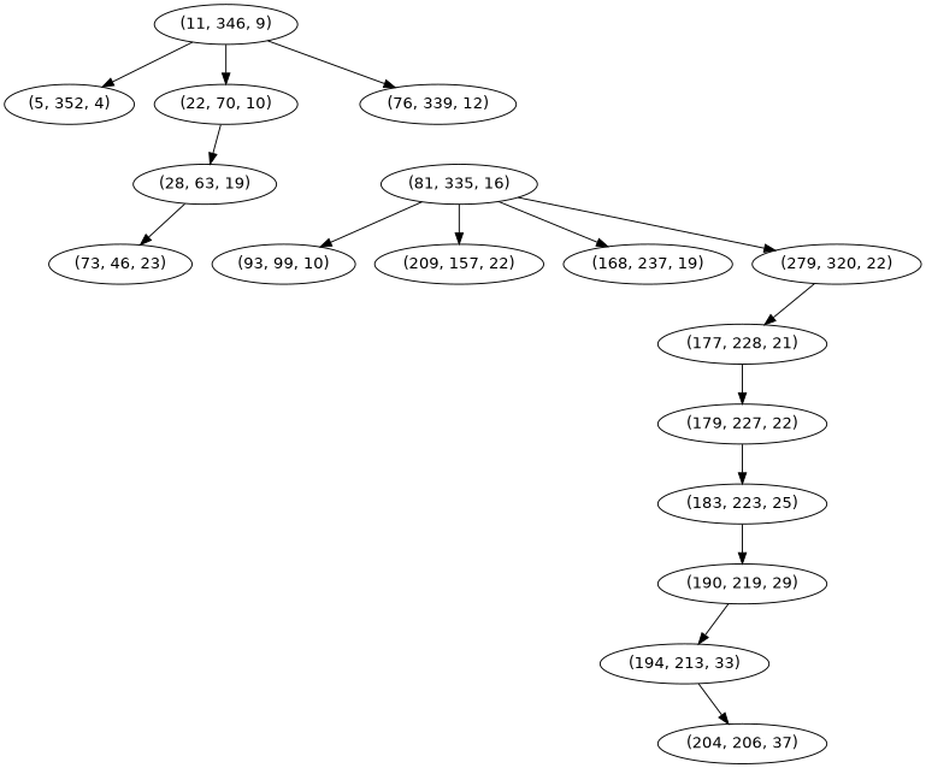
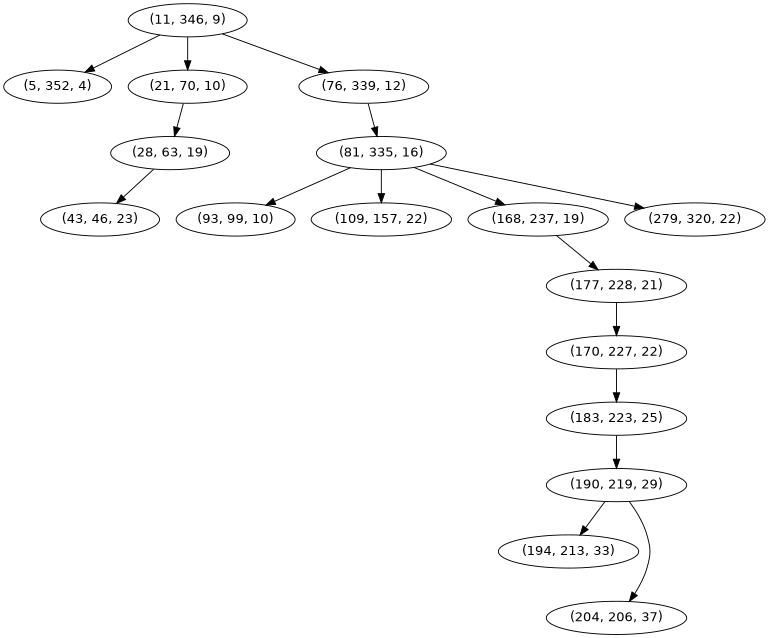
  digraph {
    fontname="DejaVu Sans"
    node [fontname="DejaVu Sans"]
    edge [fontname="DejaVu Sans"]
    "(11, 346, 9)"
    "(5, 352, 4)"
-   "(22, 70, 10)"
+   "(22, 70, 10)" [label="(21, 70, 10)"]
    "(76, 339, 12)"
    n5 [label="(28, 63, 19)"]
    "(81, 335, 16)"
-   "(43, 46, 23)" [label="(73, 46, 23)"]
+   "(43, 46, 23)"
    n8 [label="(93, 99, 10)"]
-   "(109, 157, 22)" [label="(209, 157, 22)"]
+   "(109, 157, 22)"
    "(168, 237, 19)"
    "(279, 320, 22)"
    "(177, 228, 21)"
-   "(179, 227, 22)"
+   "(179, 227, 22)" [label="(170, 227, 22)"]
    "(183, 223, 25)"
    "(190, 219, 29)"
    "(194, 213, 33)"
    "(204, 206, 37)"
    "(11, 346, 9)" -> "(5, 352, 4)"
    "(11, 346, 9)" -> "(22, 70, 10)"
    "(11, 346, 9)" -> "(76, 339, 12)"
    "(22, 70, 10)" -> n5
+   "(76, 339, 12)" -> "(81, 335, 16)"
    n5 -> "(43, 46, 23)"
    "(81, 335, 16)" -> n8
    "(81, 335, 16)" -> "(109, 157, 22)"
    "(81, 335, 16)" -> "(168, 237, 19)"
    "(81, 335, 16)" -> "(279, 320, 22)"
-   "(279, 320, 22)" -> "(177, 228, 21)"
+   "(168, 237, 19)" -> "(177, 228, 21)"
    "(177, 228, 21)" -> "(179, 227, 22)"
    "(179, 227, 22)" -> "(183, 223, 25)"
    "(183, 223, 25)" -> "(190, 219, 29)"
    "(190, 219, 29)" -> "(194, 213, 33)"
-   "(194, 213, 33)" -> "(204, 206, 37)"
+   "(190, 219, 29)" -> "(204, 206, 37)"
  }
